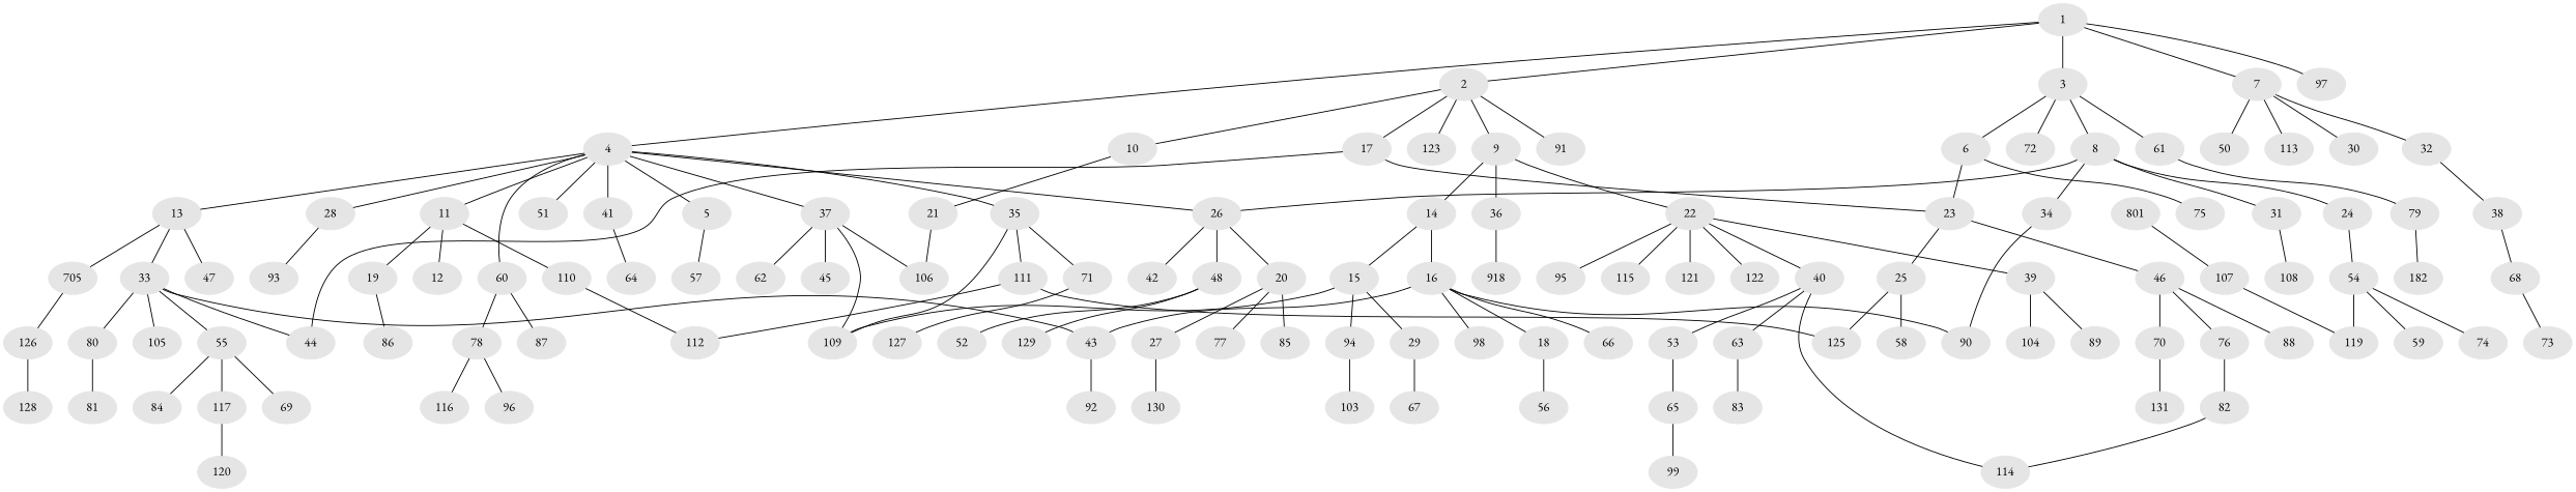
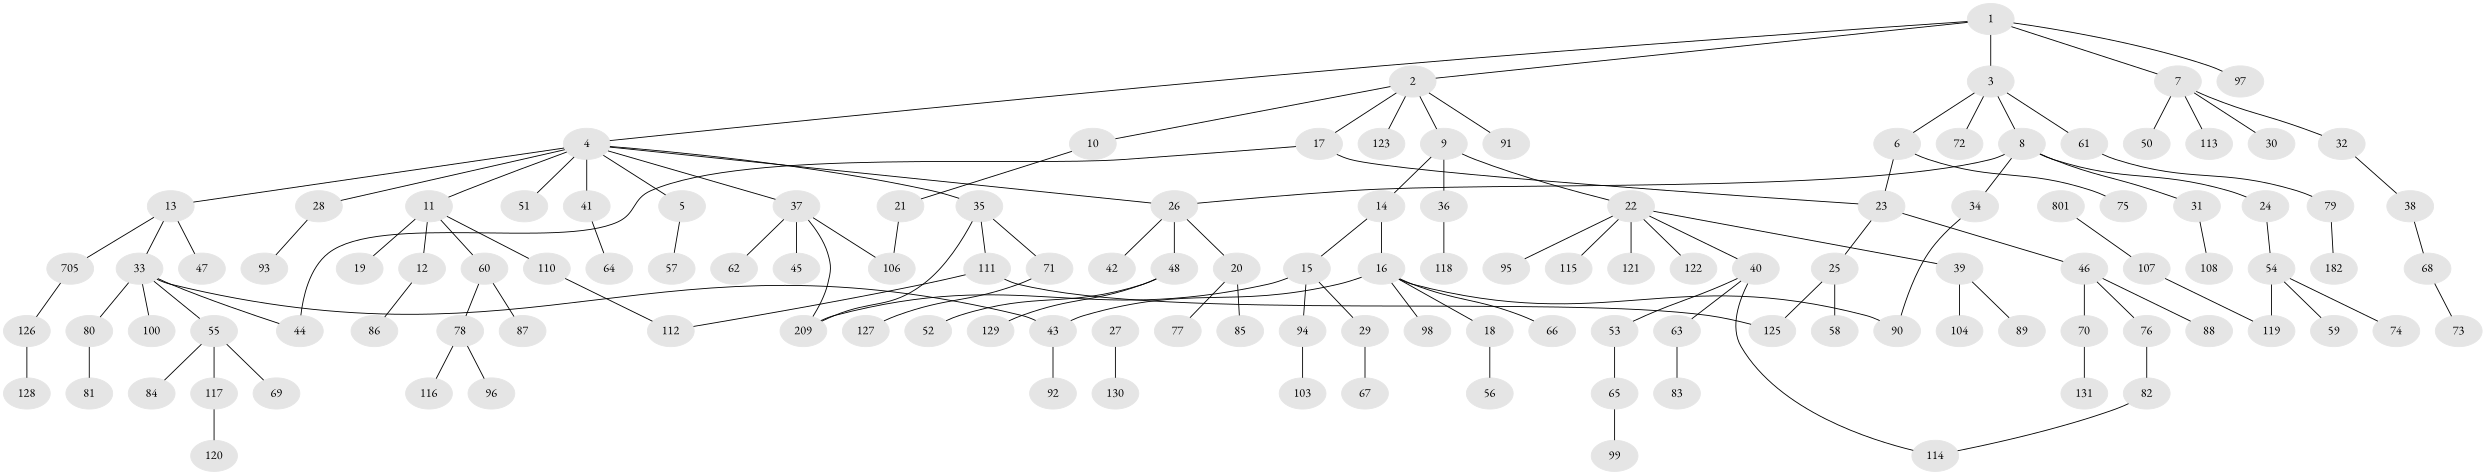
  graph {
    fontname="EB Garamond"
    node [color=gray90 fontname="EB Garamond" style=filled]
    edge [fontname="EB Garamond"]
    1
    2
    3
    4
    7
    97
    9
    10
    17
    91
    123
    6
    8
    61
    72
    5
    11
    13
    26
    28
    35
    37
    41
    51
    60
    30
    32
    50
    113
    14
    22
    36
    21
    23
    44
    75
    24
    31
    34
    79
    57
    12
    19
    110
    33
    47
    n47 [label=705]
    20
    42
    48
    93
-   109
+   109 [label=209]
    71
    111
    106
    45
    62
    64
    78
    87
    25
    46
    38
    54
    108
    90
    15
    16
    39
    40
    95
    115
    121
    122
-   118 [label=918]
+   118
    86
    112
    43
    55
    80
-   100 [label=105]
+   100
    126
    29
    94
    18
    66
    98
    67
    103
    56
    92
    27
    77
    85
    130
    89
    104
    53
    63
    114
    58
    125
    70
    76
    88
    59
    74
    119
    52
    129
    68
    69
    84
    117
    81
    127
    73
    65
    83
    131
    82
    n122 [label=801]
    107
    99
    120
    96
    116
    n128 [label=182]
    128
    1 -- 2
    1 -- 3
    1 -- 4
    1 -- 7
    1 -- 97
    2 -- 9
    2 -- 10
    2 -- 17
    2 -- 91
    2 -- 123
    3 -- 6
    3 -- 8
    3 -- 61
    3 -- 72
    4 -- 5
    4 -- 11
    4 -- 13
    4 -- 26
    4 -- 28
    4 -- 35
    4 -- 37
    4 -- 41
    4 -- 51
-   4 -- 60
+   11 -- 60
    7 -- 30
    7 -- 32
    7 -- 50
    7 -- 113
    9 -- 14
    9 -- 22
    9 -- 36
    10 -- 21
    17 -- 23
    17 -- 44
    6 -- 23
    6 -- 75
    8 -- 26
    8 -- 24
    8 -- 31
    8 -- 34
    61 -- 79
    5 -- 57
    11 -- 12
    11 -- 19
    11 -- 110
    13 -- 33
    13 -- 47
    13 -- n47
    26 -- 20
    26 -- 42
    26 -- 48
    28 -- 93
    35 -- 109
    35 -- 71
    35 -- 111
    37 -- 109
    37 -- 106
    37 -- 45
    37 -- 62
    41 -- 64
    60 -- 78
    60 -- 87
    32 -- 38
    14 -- 15
    14 -- 16
    22 -- 39
    22 -- 40
    22 -- 95
    22 -- 115
    22 -- 121
    22 -- 122
    36 -- 118
    21 -- 106
    23 -- 25
    23 -- 46
    24 -- 54
    31 -- 108
    34 -- 90
    79 -- n128
-   19 -- 86
+   12 -- 86
    110 -- 112
    33 -- 44
    33 -- 43
    33 -- 55
    33 -- 80
    33 -- 100
    n47 -- 126
-   20 -- 27
    20 -- 77
    20 -- 85
    48 -- 52
    48 -- 129
    71 -- 127
    111 -- 112
    111 -- 125
    78 -- 96
    78 -- 116
    25 -- 58
    25 -- 125
    46 -- 70
    46 -- 76
    46 -- 88
    38 -- 68
    54 -- 59
    54 -- 74
    54 -- 119
    15 -- 109
    15 -- 29
    15 -- 94
    16 -- 90
    16 -- 43
    16 -- 18
    16 -- 66
    16 -- 98
    39 -- 89
    39 -- 104
    40 -- 53
    40 -- 63
    40 -- 114
    43 -- 92
    55 -- 69
    55 -- 84
    55 -- 117
    80 -- 81
    126 -- 128
    29 -- 67
    94 -- 103
    18 -- 56
    27 -- 130
    53 -- 65
    63 -- 83
    70 -- 131
    76 -- 82
    68 -- 73
    117 -- 120
    65 -- 99
    82 -- 114
    n122 -- 107
    107 -- 119
  }
